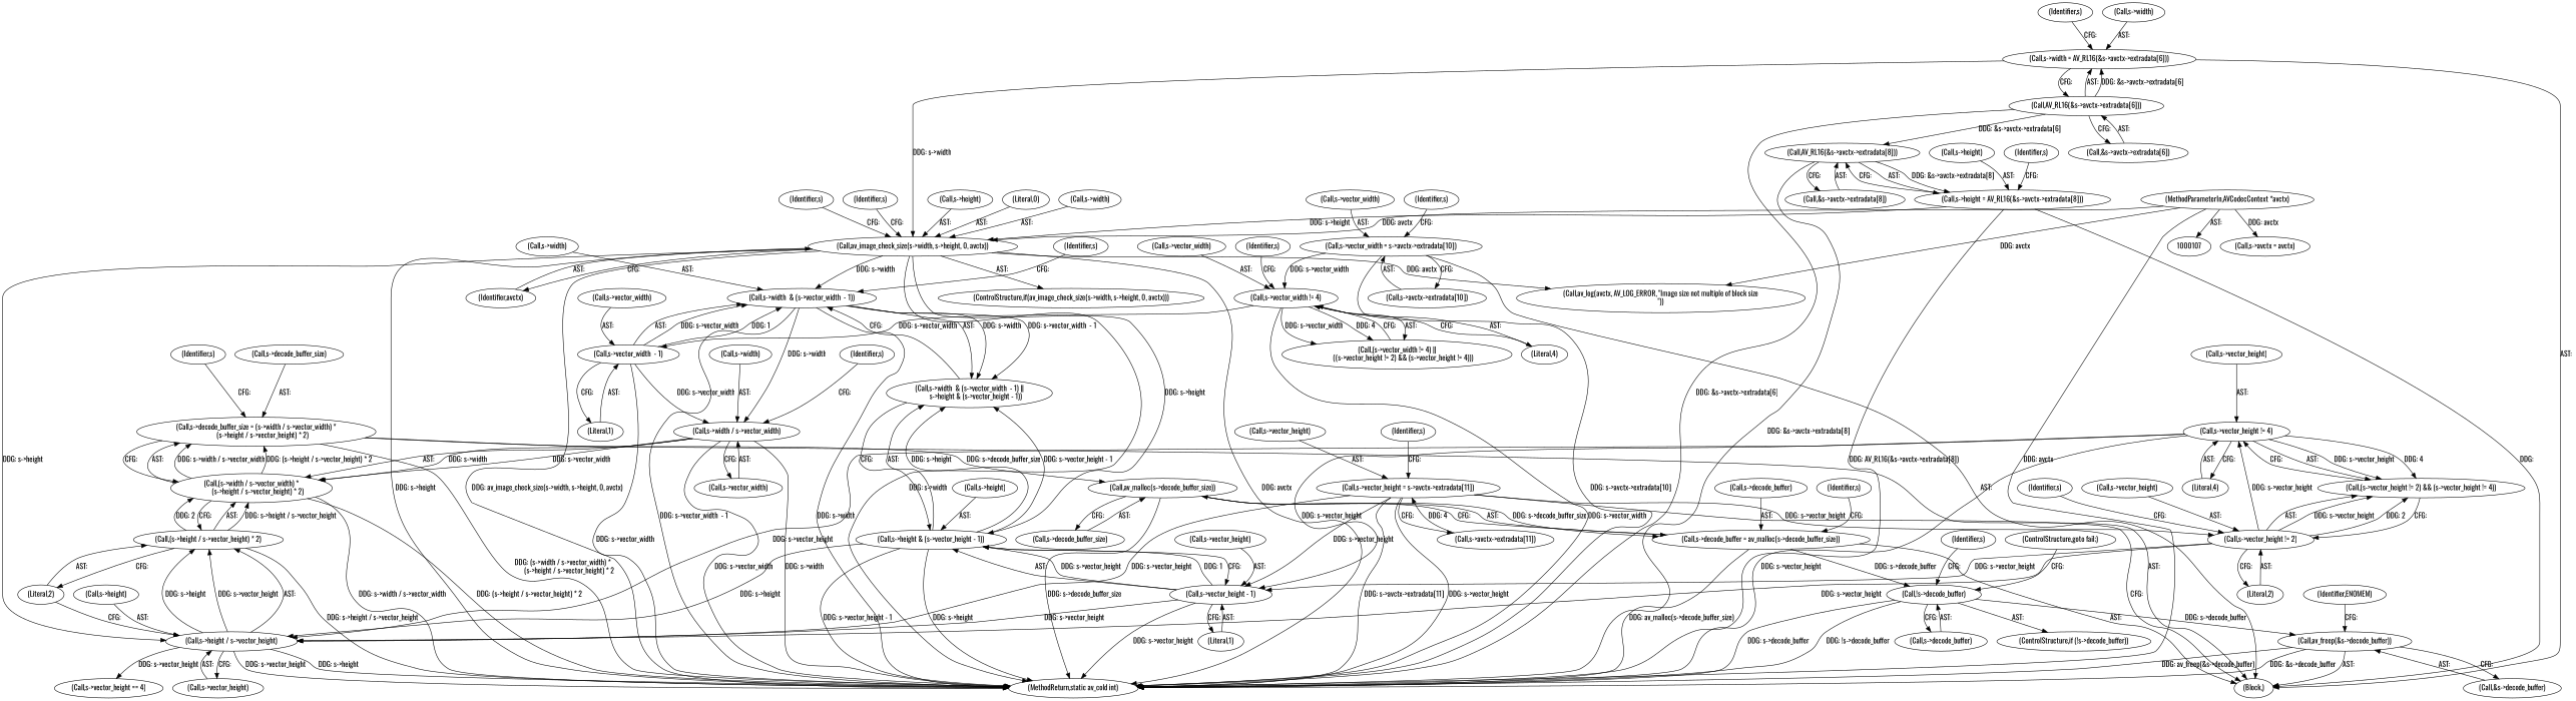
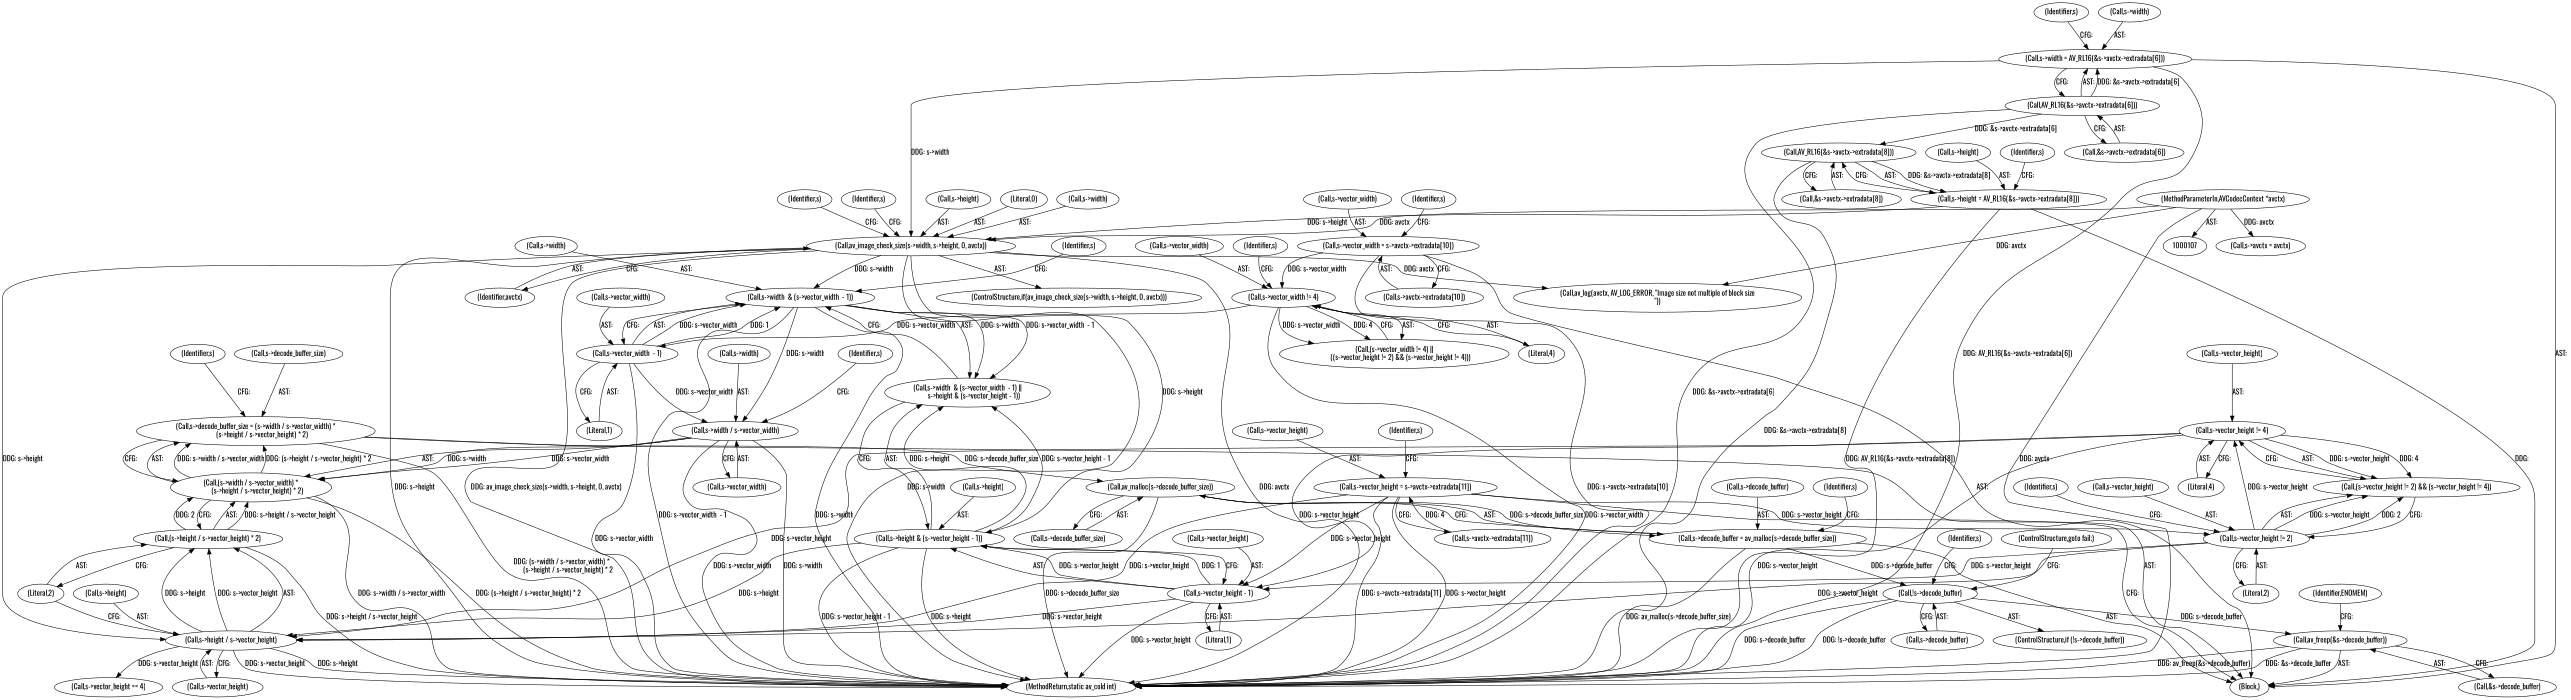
  digraph {
    fontname=Oswald
    node [fontname=Oswald]
    edge [fontname=Oswald]
    n1 [label="(Call,s->decode_buffer_size = (s->width / s->vector_width) *\n        (s->height / s->vector_height) * 2)"]
    n2 [label="(Call,(s->width / s->vector_width) *\n        (s->height / s->vector_height) * 2)"]
    n3 [label="(Call,av_malloc(s->decode_buffer_size))"]
    n4 [label="(MethodReturn,static av_cold int)"]
    n5 [label="(Block,)"]
    n6 [label="(Call,(s->height / s->vector_height) * 2)"]
    n7 [label="(Call,s->decode_buffer = av_malloc(s->decode_buffer_size))"]
    n8 [label="(Call,s->decode_buffer_size)"]
    n9 [label="(Literal,2)"]
    n10 [label="(Call,s->width / s->vector_width)"]
    n11 [label="(Call,s->vector_width)"]
    n12 [label="(Call,s->width  & (s->vector_width  - 1))"]
    n13 [label="(Call,s->vector_width  - 1)"]
    n14 [label="(Call,s->width  & (s->vector_width  - 1) ||\n        s->height & (s->vector_height - 1))"]
    n15 [label="(Literal,1)"]
    n16 [label="(Call,s->height & (s->vector_height - 1))"]
    n17 [label="(Call,av_image_check_size(s->width, s->height, 0, avctx))"]
    n18 [label="(Call,s->height / s->vector_height)"]
    n19 [label="(ControlStructure,if(av_image_check_size(s->width, s->height, 0, avctx)))"]
    n20 [label="(Call,av_log(avctx, AV_LOG_ERROR, \"Image size not multiple of block size\n\"))"]
    n21 [label="(Identifier,avctx)"]
    n22 [label="(Call,s->vector_height)"]
    n23 [label="(Call,s->vector_height == 4)"]
    n24 [label="(Call,s->vector_height - 1)"]
    n25 [label="(Call,s->width = AV_RL16(&s->avctx->extradata[6]))"]
    n26 [label="(Call,AV_RL16(&s->avctx->extradata[6]))"]
    n27 [label="(Call,AV_RL16(&s->avctx->extradata[8]))"]
    n28 [label="(Call,&s->avctx->extradata[6])"]
    n29 [label="(Call,s->height = AV_RL16(&s->avctx->extradata[8]))"]
    n30 [label="(Call,&s->avctx->extradata[8])"]
    n31 [label="(MethodParameterIn,AVCodecContext *avctx)"]
    n32 [label="(Call,s->avctx = avctx)"]
    1000107
    n34 [label="(Call,s->vector_width != 4)"]
    n35 [label="(Call,(s->vector_width != 4) ||\n        ((s->vector_height != 2) && (s->vector_height != 4)))"]
    n36 [label="(Literal,4)"]
    n37 [label="(Call,s->vector_width = s->avctx->extradata[10])"]
    n38 [label="(Call,s->avctx->extradata[10])"]
    n39 [label="(Literal,1)"]
    n40 [label="(Call,s->vector_height != 4)"]
    n41 [label="(Call,(s->vector_height != 2) && (s->vector_height != 4))"]
    n42 [label="(Literal,4)"]
    n43 [label="(Call,s->vector_height != 2)"]
    n44 [label="(Literal,2)"]
    n45 [label="(Call,s->vector_height = s->avctx->extradata[11])"]
    n46 [label="(Call,s->avctx->extradata[11])"]
    n47 [label="(Call,!s->decode_buffer)"]
    n48 [label="(Call,av_freep(&s->decode_buffer))"]
    n49 [label="(ControlStructure,if (!s->decode_buffer))"]
    n50 [label="(Call,s->decode_buffer)"]
    n51 [label="(Call,&s->decode_buffer)"]
    n52 [label="(Call,s->vector_height)"]
    n53 [label="(Identifier,ENOMEM)"]
    n54 [label="(Identifier,s)"]
    n55 [label="(Call,s->height)"]
    n56 [label="(Call,s->vector_width)"]
    n57 [label="(Identifier,s)"]
    n58 [label="(Call,s->vector_height)"]
    n59 [label="(Literal,0)"]
    n60 [label="(Call,s->height)"]
    n61 [label="(Identifier,s)"]
    n62 [label="(Identifier,s)"]
    n63 [label="(Identifier,s)"]
    n64 [label="(Identifier,s)"]
    n65 [label="(Call,s->width)"]
    n66 [label="(Call,s->vector_height)"]
    n67 [label="(Call,s->vector_width)"]
    n68 [label="(Call,s->width)"]
    n69 [label="(Call,s->width)"]
    n70 [label="(Call,s->decode_buffer_size)"]
    n71 [label="(Call,s->width)"]
    n72 [label="(Call,s->vector_width)"]
    n73 [label="(Call,s->height)"]
    n74 [label="(Identifier,s)"]
    n75 [label="(Call,s->decode_buffer)"]
    n76 [label="(Identifier,s)"]
    n77 [label="(ControlStructure,goto fail;)"]
    n78 [label="(Identifier,s)"]
    n79 [label="(Identifier,s)"]
    n80 [label="(Call,s->vector_height)"]
    n81 [label="(Identifier,s)"]
    n82 [label="(Call,s->height)"]
    n83 [label="(Identifier,s)"]
    n84 [label="(Identifier,s)"]
    n1 -> n2 [label="CFG: "]
    n1 -> n3 [label="DDG: s->decode_buffer_size"]
    n1 -> n4 [label="DDG: (s->width / s->vector_width) *\n        (s->height / s->vector_height) * 2"]
    n1 -> n5 [label="AST: "]
    n2 -> n1 [label="AST: "]
    n2 -> n1 [label="DDG: s->width / s->vector_width"]
    n2 -> n1 [label="DDG: (s->height / s->vector_height) * 2"]
    n2 -> n4 [label="DDG: s->width / s->vector_width"]
    n2 -> n4 [label="DDG: (s->height / s->vector_height) * 2"]
    n2 -> n6 [label="CFG: "]
    n3 -> n4 [label="DDG: s->decode_buffer_size"]
    n3 -> n7 [label="AST: "]
    n3 -> n7 [label="DDG: s->decode_buffer_size"]
    n3 -> n8 [label="CFG: "]
    n6 -> n2 [label="AST: "]
    n6 -> n2 [label="DDG: s->height / s->vector_height"]
    n6 -> n2 [label="DDG: 2"]
    n6 -> n4 [label="DDG: s->height / s->vector_height"]
    n6 -> n9 [label="CFG: "]
    n7 -> n3 [label="CFG: "]
    n7 -> n4 [label="DDG: av_malloc(s->decode_buffer_size)"]
    n7 -> n5 [label="AST: "]
    n7 -> n47 [label="DDG: s->decode_buffer"]
    n8 -> n3 [label="AST: "]
    n9 -> n6 [label="AST: "]
    n9 -> n18 [label="CFG: "]
    n10 -> n2 [label="AST: "]
    n10 -> n2 [label="DDG: s->width"]
    n10 -> n2 [label="DDG: s->vector_width"]
    n10 -> n4 [label="DDG: s->vector_width"]
    n10 -> n4 [label="DDG: s->width"]
    n10 -> n11 [label="CFG: "]
    n11 -> n10 [label="AST: "]
    n12 -> n4 [label="DDG: s->vector_width  - 1"]
    n12 -> n4 [label="DDG: s->width"]
    n12 -> n10 [label="DDG: s->width"]
+   n12 -> n13 [label="CFG: "]
    n12 -> n14 [label="AST: "]
    n12 -> n14 [label="DDG: s->width"]
    n12 -> n14 [label="DDG: s->vector_width  - 1"]
    n13 -> n4 [label="DDG: s->vector_width"]
    n13 -> n10 [label="DDG: s->vector_width"]
    n13 -> n12 [label="AST: "]
    n13 -> n12 [label="DDG: s->vector_width"]
    n13 -> n12 [label="DDG: 1"]
    n13 -> n15 [label="CFG: "]
    n14 -> n12 [label="CFG: "]
    n14 -> n16 [label="CFG: "]
    n15 -> n13 [label="AST: "]
    n16 -> n4 [label="DDG: s->vector_height - 1"]
    n16 -> n4 [label="DDG: s->height"]
    n16 -> n14 [label="AST: "]
    n16 -> n14 [label="DDG: s->height"]
    n16 -> n14 [label="DDG: s->vector_height - 1"]
    n16 -> n18 [label="DDG: s->height"]
    n16 -> n24 [label="CFG: "]
    n17 -> n4 [label="DDG: av_image_check_size(s->width, s->height, 0, avctx)"]
    n17 -> n4 [label="DDG: s->width"]
    n17 -> n4 [label="DDG: avctx"]
    n17 -> n4 [label="DDG: s->height"]
    n17 -> n12 [label="DDG: s->width"]
    n17 -> n16 [label="DDG: s->height"]
    n17 -> n18 [label="DDG: s->height"]
    n17 -> n19 [label="AST: "]
    n17 -> n20 [label="DDG: avctx"]
    n17 -> n21 [label="CFG: "]
    n18 -> n4 [label="DDG: s->vector_height"]
    n18 -> n4 [label="DDG: s->height"]
    n18 -> n6 [label="AST: "]
    n18 -> n6 [label="DDG: s->height"]
    n18 -> n6 [label="DDG: s->vector_height"]
    n18 -> n22 [label="CFG: "]
    n18 -> n23 [label="DDG: s->vector_height"]
    n21 -> n17 [label="AST: "]
    n22 -> n18 [label="AST: "]
    n24 -> n4 [label="DDG: s->vector_height"]
    n24 -> n16 [label="AST: "]
    n24 -> n16 [label="DDG: s->vector_height"]
    n24 -> n16 [label="DDG: 1"]
    n24 -> n18 [label="DDG: s->vector_height"]
    n24 -> n39 [label="CFG: "]
+   n25 -> n4 [label="DDG: AV_RL16(&s->avctx->extradata[6])"]
    n25 -> n5 [label="AST: "]
    n25 -> n17 [label="DDG: s->width"]
    n25 -> n26 [label="CFG: "]
    n26 -> n4 [label="DDG: &s->avctx->extradata[6]"]
    n26 -> n25 [label="AST: "]
    n26 -> n25 [label="DDG: &s->avctx->extradata[6]"]
    n26 -> n27 [label="DDG: &s->avctx->extradata[6]"]
    n26 -> n28 [label="CFG: "]
    n27 -> n4 [label="DDG: &s->avctx->extradata[8]"]
    n27 -> n29 [label="AST: "]
    n27 -> n29 [label="DDG: &s->avctx->extradata[8]"]
    n27 -> n30 [label="CFG: "]
    n28 -> n26 [label="AST: "]
    n29 -> n4 [label="DDG: AV_RL16(&s->avctx->extradata[8])"]
    n29 -> n5 [label="DDG: "]
    n29 -> n17 [label="DDG: s->height"]
    n29 -> n27 [label="CFG: "]
    n30 -> n27 [label="AST: "]
    n31 -> n4 [label="DDG: avctx"]
    n31 -> n17 [label="DDG: avctx"]
    n31 -> n20 [label="DDG: avctx"]
    n31 -> n32 [label="DDG: avctx"]
    n31 -> 1000107 [label="AST: "]
    n34 -> n4 [label="DDG: s->vector_width"]
    n34 -> n13 [label="DDG: s->vector_width"]
    n34 -> n35 [label="AST: "]
    n34 -> n35 [label="DDG: s->vector_width"]
    n34 -> n35 [label="DDG: 4"]
    n34 -> n36 [label="CFG: "]
    n35 -> n34 [label="CFG: "]
    n36 -> n34 [label="AST: "]
    n37 -> n4 [label="DDG: s->avctx->extradata[10]"]
    n37 -> n5 [label="AST: "]
    n37 -> n34 [label="DDG: s->vector_width"]
    n37 -> n38 [label="CFG: "]
    n38 -> n37 [label="AST: "]
    n39 -> n24 [label="AST: "]
    n40 -> n4 [label="DDG: s->vector_height"]
    n40 -> n18 [label="DDG: s->vector_height"]
    n40 -> n24 [label="DDG: s->vector_height"]
    n40 -> n41 [label="AST: "]
    n40 -> n41 [label="DDG: s->vector_height"]
    n40 -> n41 [label="DDG: 4"]
    n40 -> n42 [label="CFG: "]
    n41 -> n40 [label="CFG: "]
    n41 -> n43 [label="CFG: "]
    n42 -> n40 [label="AST: "]
    n43 -> n18 [label="DDG: s->vector_height"]
    n43 -> n24 [label="DDG: s->vector_height"]
    n43 -> n40 [label="DDG: s->vector_height"]
    n43 -> n41 [label="AST: "]
    n43 -> n41 [label="DDG: s->vector_height"]
    n43 -> n41 [label="DDG: 2"]
    n43 -> n44 [label="CFG: "]
    n44 -> n43 [label="AST: "]
    n45 -> n4 [label="DDG: s->avctx->extradata[11]"]
    n45 -> n4 [label="DDG: s->vector_height"]
    n45 -> n5 [label="CFG: "]
    n45 -> n18 [label="DDG: s->vector_height"]
    n45 -> n24 [label="DDG: s->vector_height"]
    n45 -> n43 [label="DDG: s->vector_height"]
    n45 -> n46 [label="CFG: "]
    n46 -> n45 [label="DDG: 4"]
    n47 -> n4 [label="DDG: s->decode_buffer"]
    n47 -> n4 [label="DDG: !s->decode_buffer"]
    n47 -> n48 [label="DDG: s->decode_buffer"]
    n47 -> n49 [label="AST: "]
    n47 -> n50 [label="CFG: "]
    n48 -> n4 [label="DDG: av_freep(&s->decode_buffer)"]
    n48 -> n4 [label="DDG: &s->decode_buffer"]
    n48 -> n5 [label="AST: "]
    n48 -> n51 [label="CFG: "]
    n50 -> n47 [label="AST: "]
    n51 -> n48 [label="AST: "]
    n52 -> n45 [label="AST: "]
    n53 -> n48 [label="CFG: "]
    n54 -> n43 [label="CFG: "]
    n55 -> n17 [label="AST: "]
    n56 -> n13 [label="AST: "]
    n57 -> n12 [label="CFG: "]
    n58 -> n43 [label="AST: "]
    n59 -> n17 [label="AST: "]
    n60 -> n18 [label="AST: "]
    n61 -> n1 [label="CFG: "]
    n62 -> n47 [label="CFG: "]
    n63 -> n10 [label="CFG: "]
    n64 -> n25 [label="CFG: "]
    n65 -> n12 [label="AST: "]
    n66 -> n40 [label="AST: "]
    n67 -> n37 [label="AST: "]
    n68 -> n17 [label="AST: "]
    n69 -> n10 [label="AST: "]
    n70 -> n1 [label="AST: "]
    n71 -> n25 [label="AST: "]
    n72 -> n34 [label="AST: "]
    n73 -> n29 [label="AST: "]
    n74 -> n45 [label="CFG: "]
    n75 -> n7 [label="AST: "]
    n76 -> n37 [label="CFG: "]
    n77 -> n47 [label="CFG: "]
    n78 -> n17 [label="CFG: "]
    n79 -> n34 [label="CFG: "]
    n80 -> n24 [label="AST: "]
    n81 -> n17 [label="CFG: "]
    n82 -> n16 [label="AST: "]
    n83 -> n29 [label="CFG: "]
    n84 -> n7 [label="CFG: "]
  }
